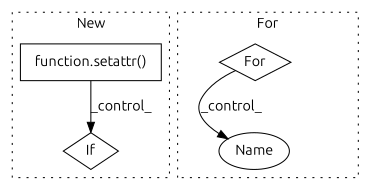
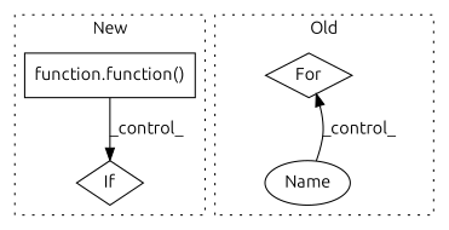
  digraph {
    fontname=Ubuntu
    node [fontname=Ubuntu shape=diamond]
    edge [fontname=Ubuntu]
-   n1 [a=75 l="8,1" label="function.setattr()" s="12981,13008" shape=box]
+   n1 [a=75 l="8,1" label="function.function()" s="12981,13008" shape=box]
    n2 [a=96 l=3 label=If s=12317]
    n3 [a=107 l="4,22" label=For s="12440,12467"]
    n4 [a=87 l=4 label=Name s=12318 shape=ellipse]
    subgraph cluster_1 {
      label=New
      style=dotted
      n1
      n2
    }
    subgraph cluster_2 {
-     label=For
+     label=Old
      style=dotted
      n3
      n4
    }
    n1 -> n2 [label=_control_]
-   n3 -> n4 [label=_control_]
+   n4 -> n3 [label=_control_]
  }
